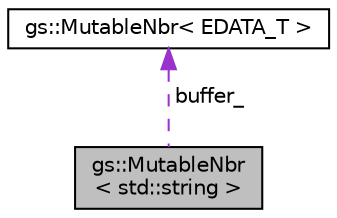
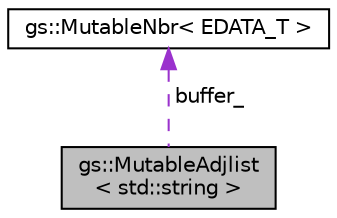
  digraph {
    node [color=black fontname=Helvetica fontsize=10 shape=record style=filled]
-   n1 [fillcolor=grey75 fontcolor=black height=0.2 label="gs::MutableNbr\l\< std::string \>" width=0.4]
+   n1 [fillcolor=grey75 fontcolor=black height=0.2 label="gs::MutableAdjlist\l\< std::string \>" width=0.4]
    n2 [fillcolor=white height=0.2 label="gs::MutableNbr\< EDATA_T \>" width=0.4]
    n2 -> n1 [color=darkorchid3 dir=back fontname=Helvetica fontsize=10 label=" buffer_" labelfontname=Helvetica labelfontsize=10 style=dashed]
  }
